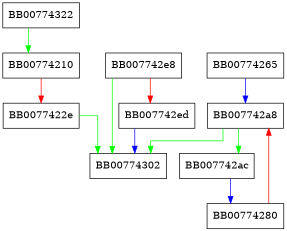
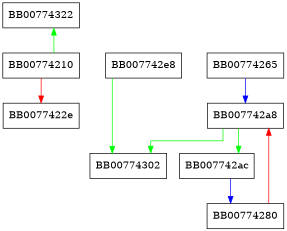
  digraph {
    splines=ortho
    node [shape=box]
    edge [color=green]
    n1 [label=BB00774322]
    BB00774210
    BB0077422e
    BB00774302
    BB00774265
    BB007742a8
    BB007742ac
    BB00774280
    BB007742e8
-   BB007742ed
-   n1 -> BB00774210
+   BB00774210 -> n1
    BB00774210 -> BB0077422e [color=red]
-   BB0077422e -> BB00774302
    BB00774265 -> BB007742a8 [color=blue]
    BB007742a8 -> BB00774302
    BB007742a8 -> BB007742ac
    BB007742ac -> BB00774280 [color=blue]
    BB00774280 -> BB007742a8 [color=red]
    BB007742e8 -> BB00774302
-   BB007742e8 -> BB007742ed [color=red]
-   BB007742ed -> BB00774302 [color=blue]
  }
